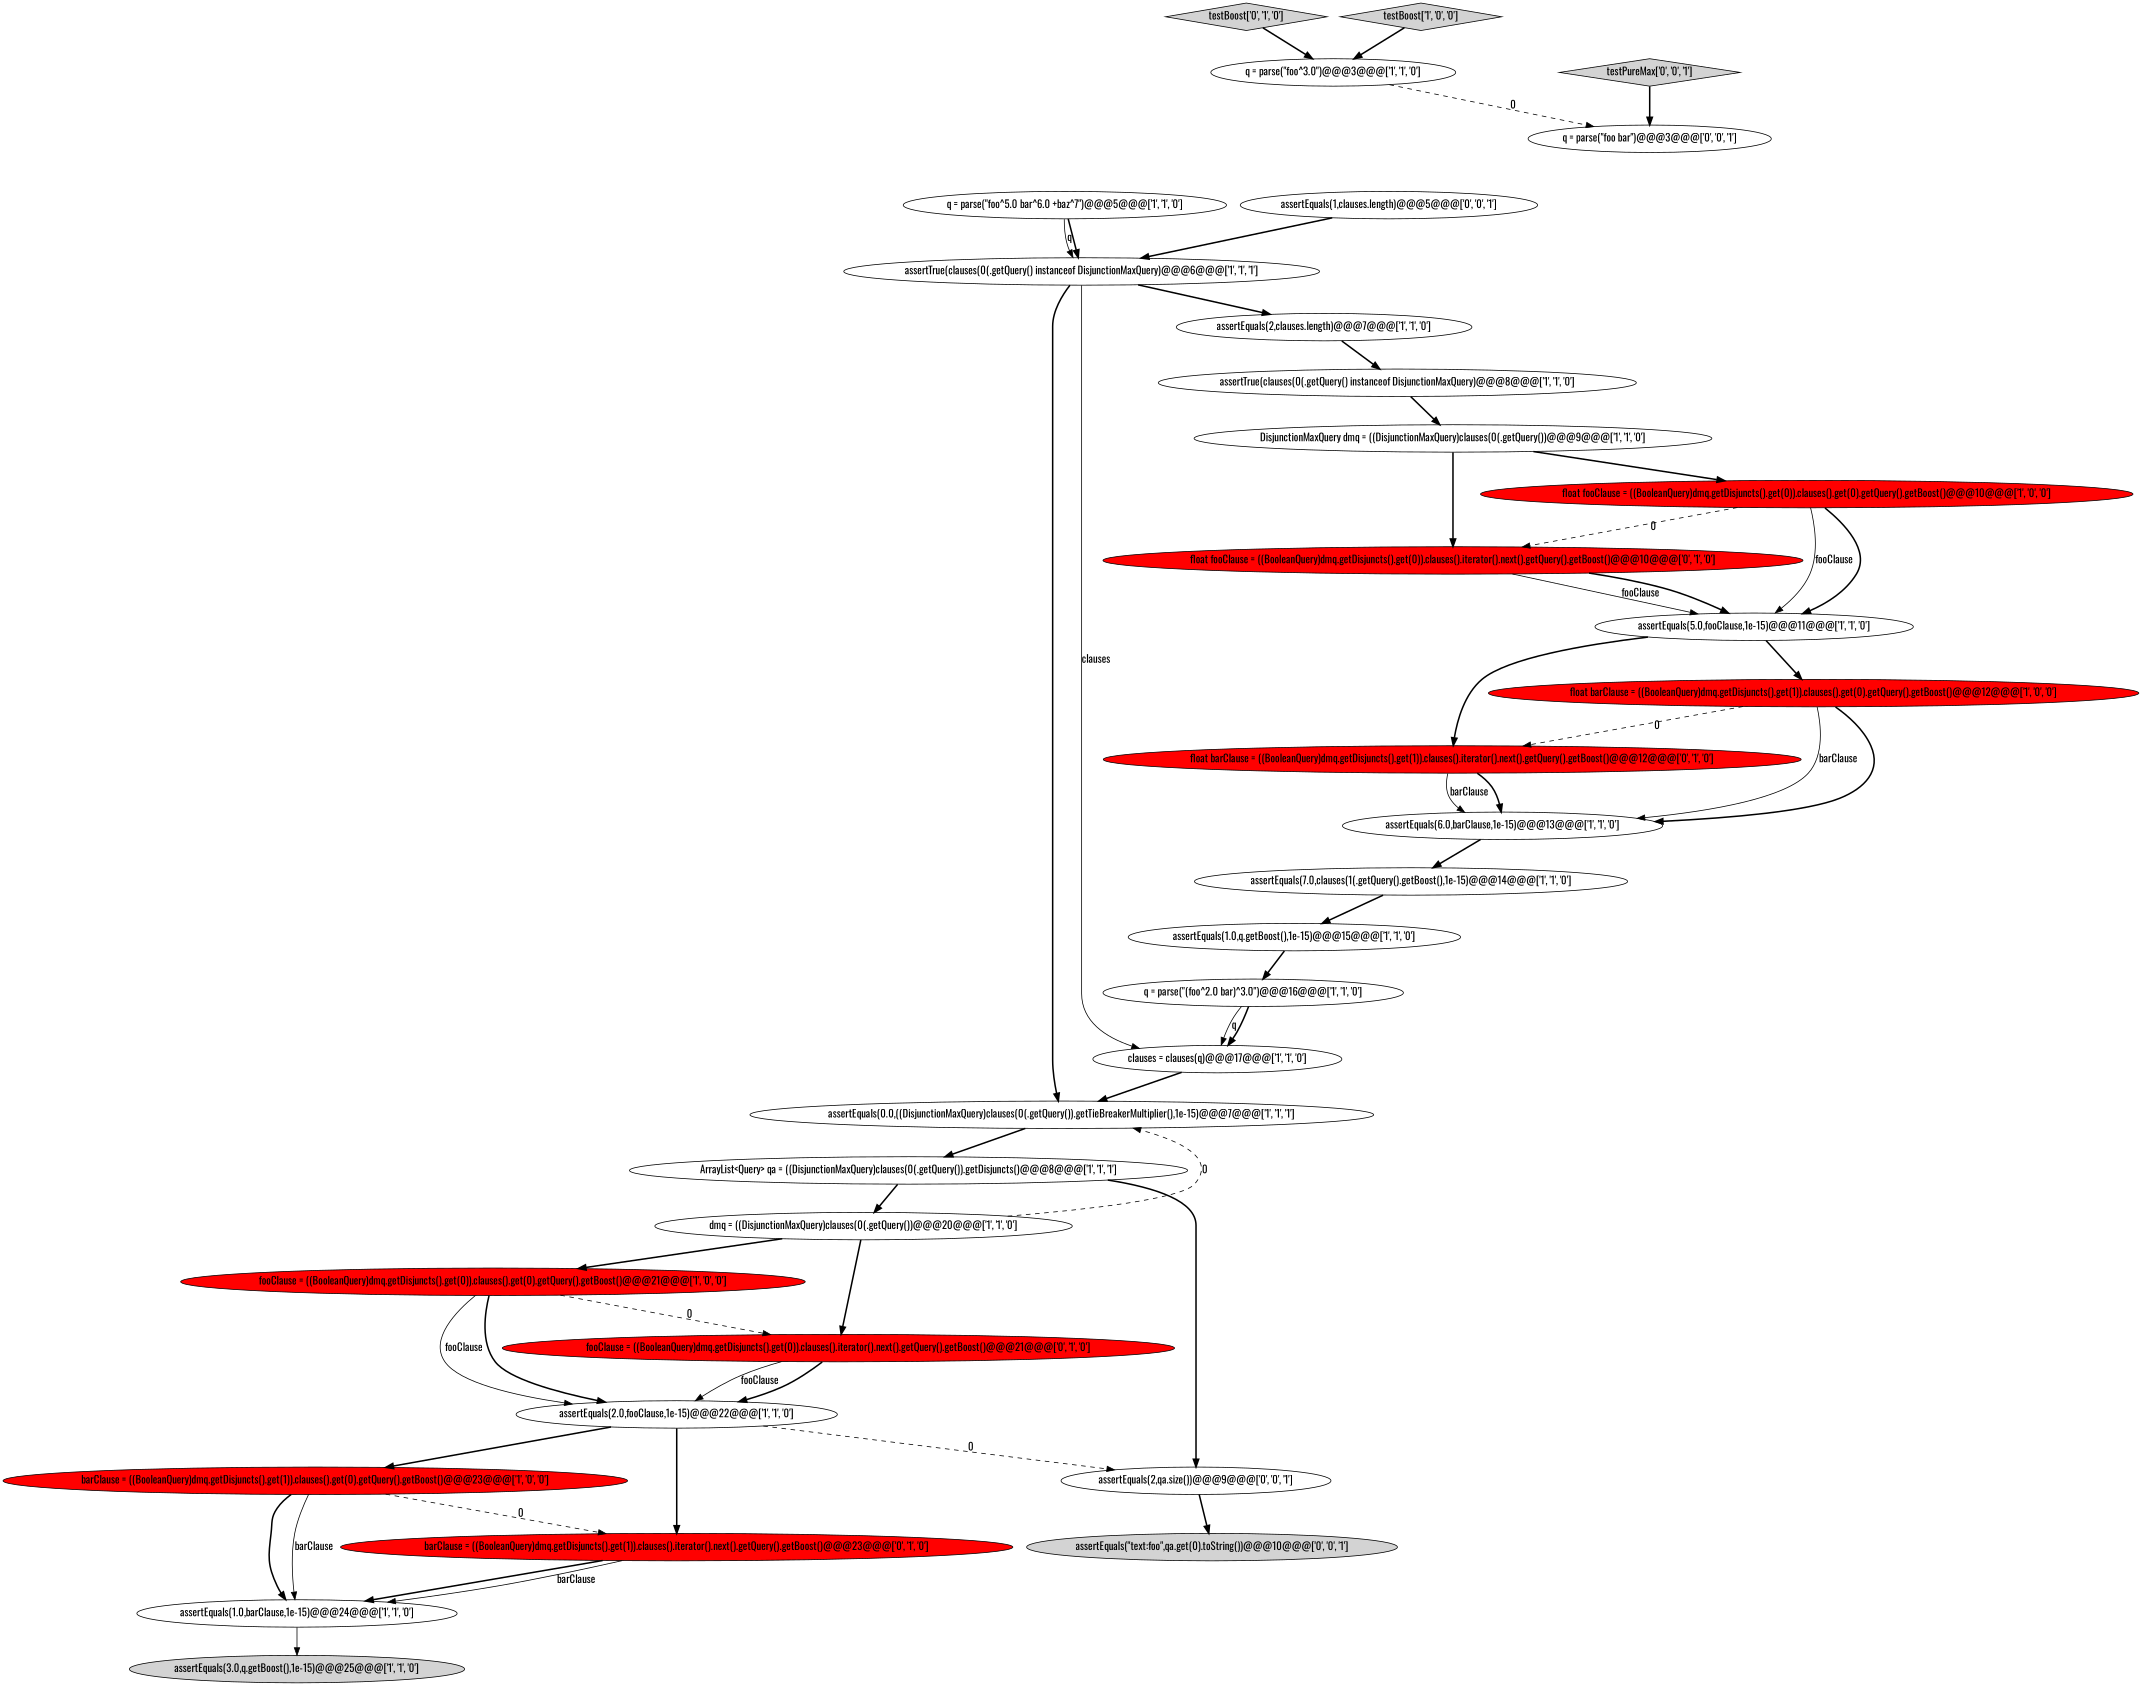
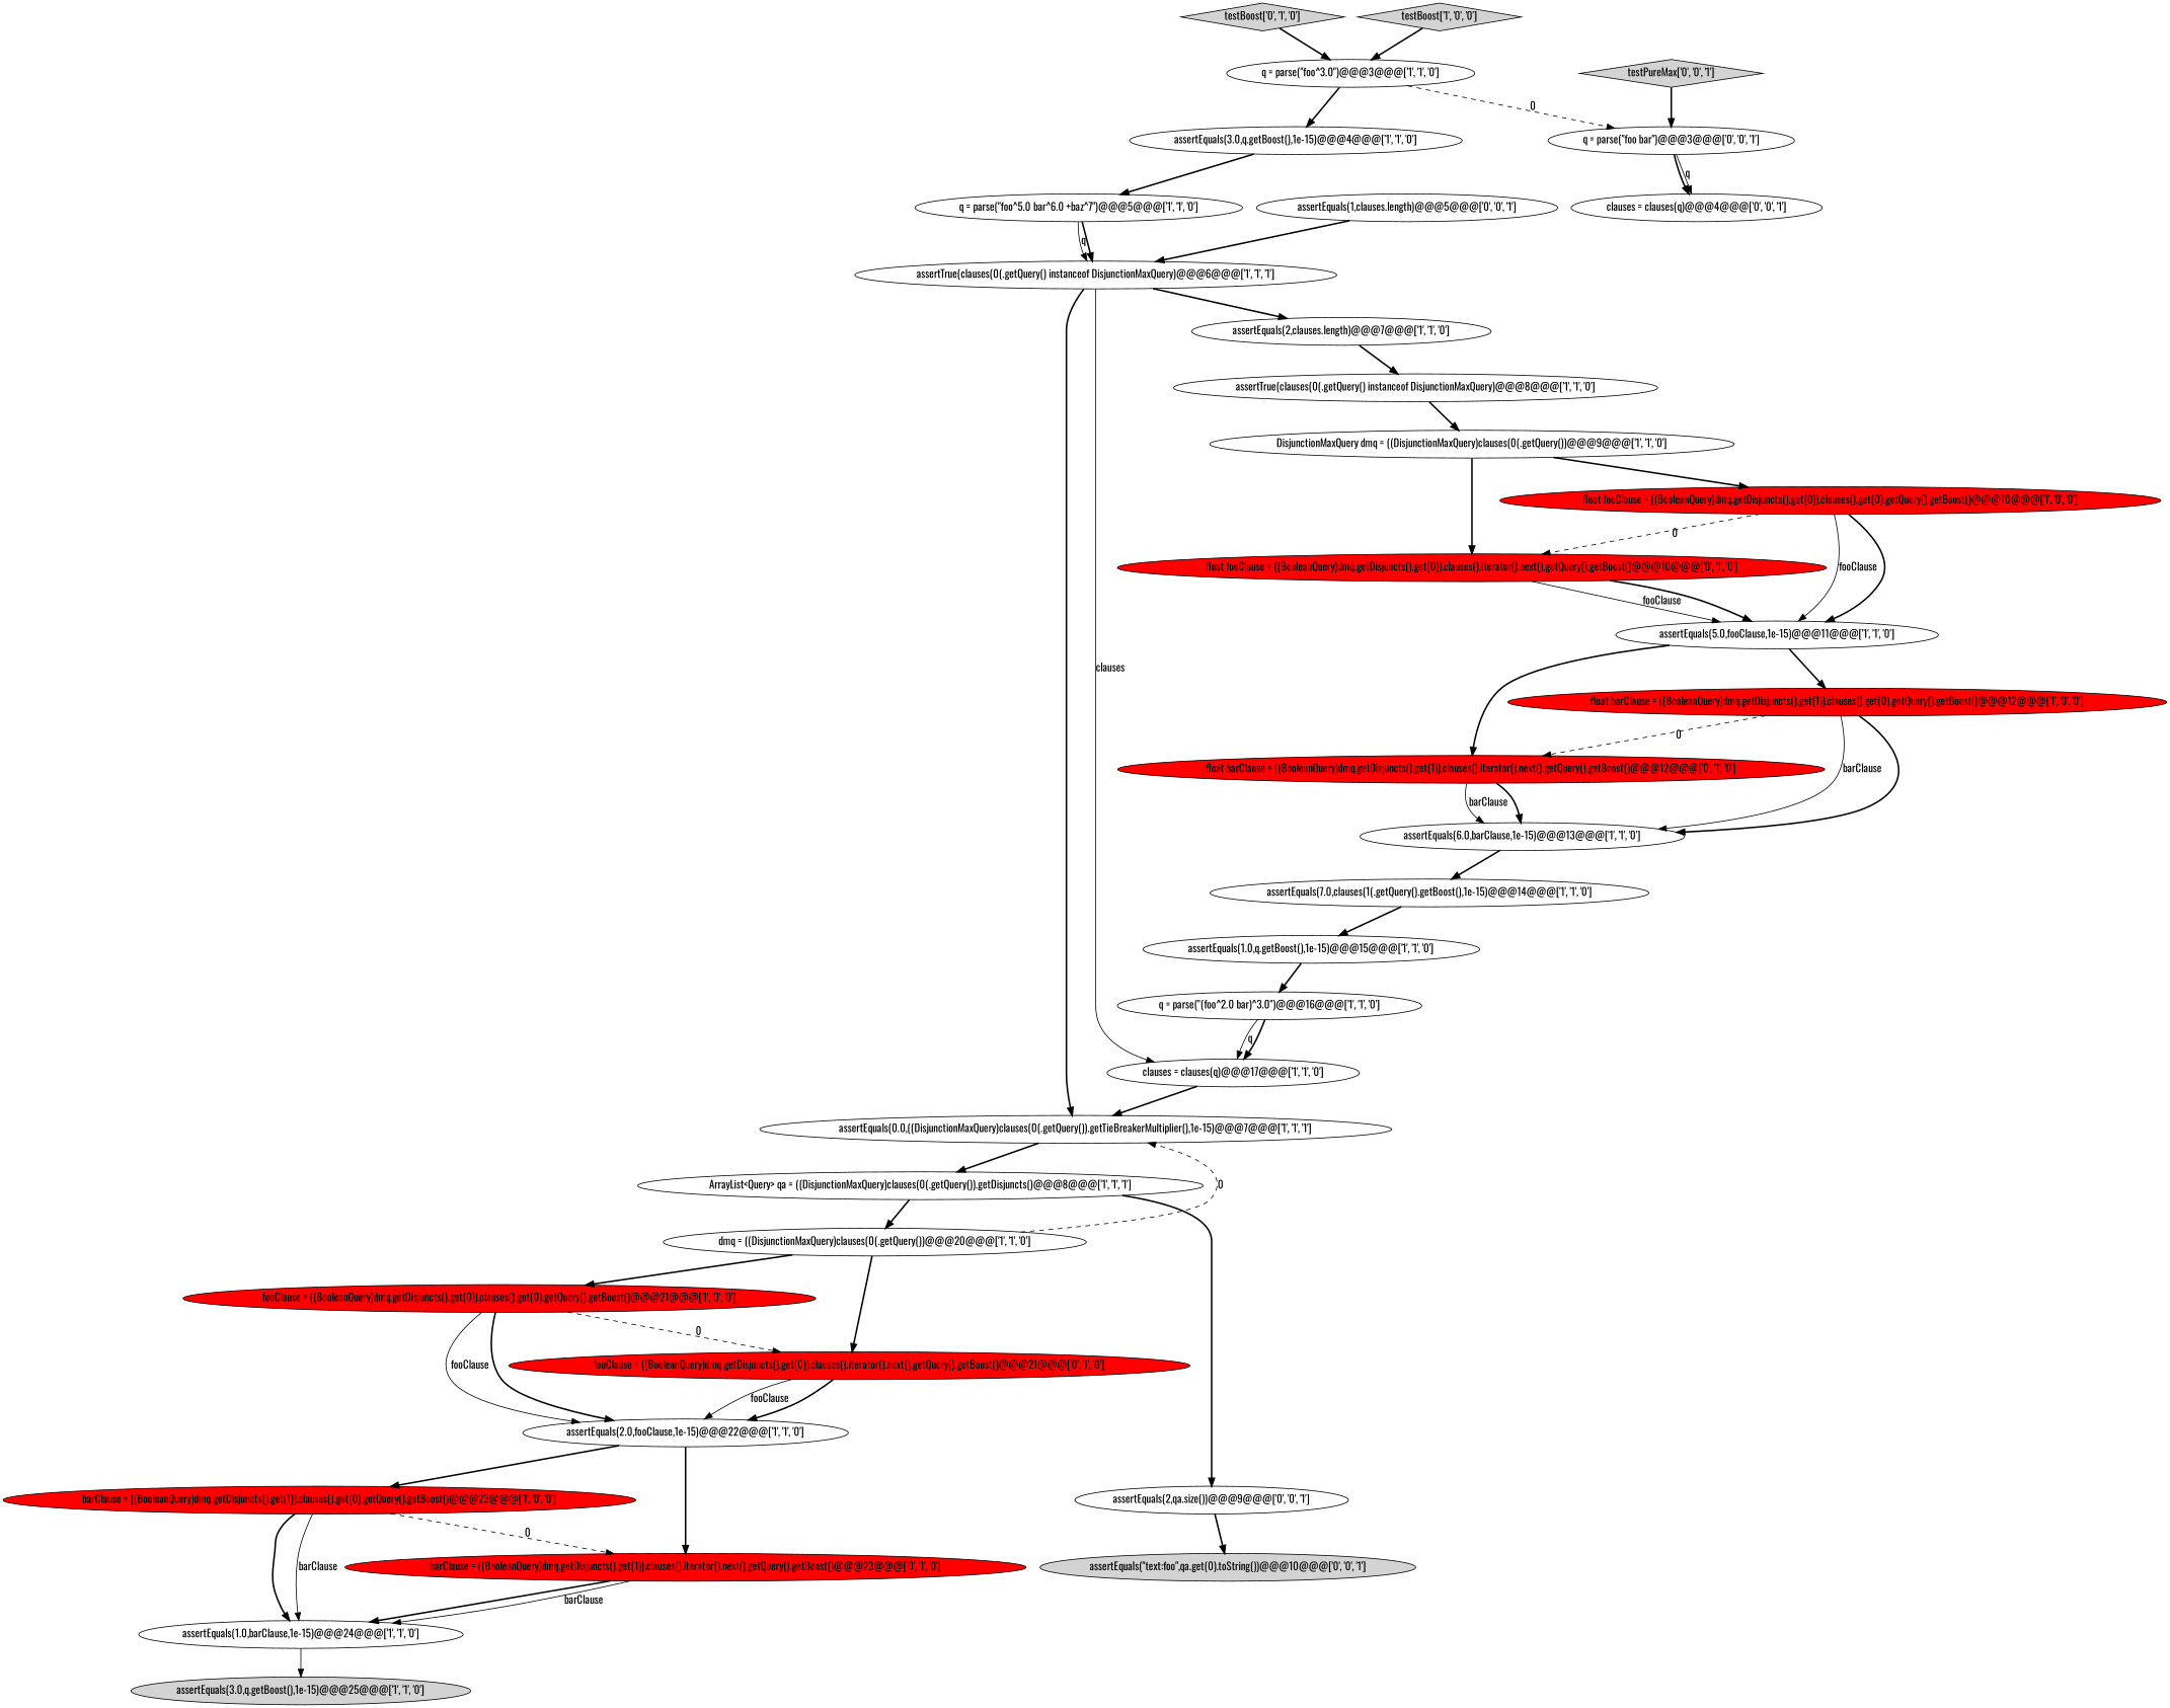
  digraph {
    fontname=Oswald
    node [fillcolor=white fontname=Oswald shape=ellipse style=filled]
    edge [fontname=Oswald style=bold]
+   n1 [label="assertEquals(3.0,q.getBoost(),1e-15)@@@4@@@['1', '1', '0']"]
    n2 [label="q = parse(\"foo^5.0 bar^6.0 +baz^7\")@@@5@@@['1', '1', '0']"]
    n3 [label="assertTrue(clauses(0(.getQuery() instanceof DisjunctionMaxQuery)@@@6@@@['1', '1', '1']"]
    n4 [label="assertEquals(1.0,q.getBoost(),1e-15)@@@15@@@['1', '1', '0']"]
    n5 [label="q = parse(\"(foo^2.0 bar)^3.0\")@@@16@@@['1', '1', '0']"]
    n6 [label="clauses = clauses(q)@@@17@@@['1', '1', '0']"]
    n7 [fillcolor=lightgray label="assertEquals(3.0,q.getBoost(),1e-15)@@@25@@@['1', '1', '0']"]
    n8 [fillcolor=red label="float fooClause = ((BooleanQuery)dmq.getDisjuncts().get(0)).clauses().iterator().next().getQuery().getBoost()@@@10@@@['0', '1', '0']"]
    n9 [label="assertEquals(5.0,fooClause,1e-15)@@@11@@@['1', '1', '0']"]
    n10 [fillcolor=red label="float barClause = ((BooleanQuery)dmq.getDisjuncts().get(1)).clauses().get(0).getQuery().getBoost()@@@12@@@['1', '0', '0']"]
    n11 [fillcolor=red label="float barClause = ((BooleanQuery)dmq.getDisjuncts().get(1)).clauses().iterator().next().getQuery().getBoost()@@@12@@@['0', '1', '0']"]
    n12 [label="assertEquals(2,qa.size())@@@9@@@['0', '0', '1']"]
    n13 [fillcolor=lightgray label="assertEquals(\"text:foo\",qa.get(0).toString())@@@10@@@['0', '0', '1']"]
    n14 [label="assertEquals(2,clauses.length)@@@7@@@['1', '1', '0']"]
    n15 [label="assertTrue(clauses(0(.getQuery() instanceof DisjunctionMaxQuery)@@@8@@@['1', '1', '0']"]
    n16 [label="DisjunctionMaxQuery dmq = ((DisjunctionMaxQuery)clauses(0(.getQuery())@@@9@@@['1', '1', '0']"]
    n17 [fillcolor=red label="fooClause = ((BooleanQuery)dmq.getDisjuncts().get(0)).clauses().iterator().next().getQuery().getBoost()@@@21@@@['0', '1', '0']"]
    n18 [label="assertEquals(2.0,fooClause,1e-15)@@@22@@@['1', '1', '0']"]
    n19 [fillcolor=red label="barClause = ((BooleanQuery)dmq.getDisjuncts().get(1)).clauses().get(0).getQuery().getBoost()@@@23@@@['1', '0', '0']"]
    n20 [fillcolor=red label="barClause = ((BooleanQuery)dmq.getDisjuncts().get(1)).clauses().iterator().next().getQuery().getBoost()@@@23@@@['0', '1', '0']"]
    n21 [label="assertEquals(6.0,barClause,1e-15)@@@13@@@['1', '1', '0']"]
    n22 [label="assertEquals(7.0,clauses(1(.getQuery().getBoost(),1e-15)@@@14@@@['1', '1', '0']"]
    n23 [label="assertEquals(0.0,((DisjunctionMaxQuery)clauses(0(.getQuery()).getTieBreakerMultiplier(),1e-15)@@@7@@@['1', '1', '1']"]
    n24 [label="q = parse(\"foo^3.0\")@@@3@@@['1', '1', '0']"]
    n25 [label="q = parse(\"foo bar\")@@@3@@@['0', '0', '1']"]
+   n26 [label="clauses = clauses(q)@@@4@@@['0', '0', '1']"]
    n27 [label="ArrayList<Query> qa = ((DisjunctionMaxQuery)clauses(0(.getQuery()).getDisjuncts()@@@8@@@['1', '1', '1']"]
    n28 [fillcolor=red label="float fooClause = ((BooleanQuery)dmq.getDisjuncts().get(0)).clauses().get(0).getQuery().getBoost()@@@10@@@['1', '0', '0']"]
    n29 [label="assertEquals(1.0,barClause,1e-15)@@@24@@@['1', '1', '0']"]
    n30 [fillcolor=red label="fooClause = ((BooleanQuery)dmq.getDisjuncts().get(0)).clauses().get(0).getQuery().getBoost()@@@21@@@['1', '0', '0']"]
    n31 [label="assertEquals(1,clauses.length)@@@5@@@['0', '0', '1']"]
    n32 [label="dmq = ((DisjunctionMaxQuery)clauses(0(.getQuery())@@@20@@@['1', '1', '0']"]
    n33 [fillcolor=lightgray label="testBoost['0', '1', '0']" shape=diamond]
    n34 [fillcolor=lightgray label="testBoost['1', '0', '0']" shape=diamond]
    n35 [fillcolor=lightgray label="testPureMax['0', '0', '1']" shape=diamond]
+   n1 -> n2
    n2 -> n3 [label=q style=solid]
    n2 -> n3
    n3 -> n6 [label=clauses style=solid]
    n3 -> n14
    n3 -> n23
    n4 -> n5
    n5 -> n6 [label=q style=solid]
    n5 -> n6
    n6 -> n23
    n8 -> n9 [label=fooClause style=solid]
    n8 -> n9
    n9 -> n10
    n9 -> n11
    n10 -> n11 [label=0 style=dashed]
    n10 -> n21
    n10 -> n21 [label=barClause style=solid]
    n11 -> n21
    n11 -> n21 [label=barClause style=solid]
    n12 -> n13
    n14 -> n15
    n15 -> n16
    n16 -> n8
    n16 -> n28
    n17 -> n18
    n17 -> n18 [label=fooClause style=solid]
-   n18 -> n12 [label=0 style=dashed]
    n18 -> n19
    n18 -> n20
    n19 -> n20 [label=0 style=dashed]
    n19 -> n29
    n19 -> n29 [label=barClause style=solid]
    n20 -> n29
    n20 -> n29 [label=barClause style=solid]
    n21 -> n22
    n22 -> n4
    n23 -> n27
+   n24 -> n1
    n24 -> n25 [label=0 style=dashed]
+   n25 -> n26
+   n25 -> n26 [label=q style=solid]
    n27 -> n12
    n27 -> n32
    n28 -> n8 [label=0 style=dashed]
    n28 -> n9 [label=fooClause style=solid]
    n28 -> n9
    n29 -> n7 [style=solid]
    n30 -> n17 [label=0 style=dashed]
    n30 -> n18
    n30 -> n18 [label=fooClause style=solid]
    n31 -> n3
    n32 -> n17
    n32 -> n23 [label=0 style=dashed]
    n32 -> n30
    n33 -> n24
    n34 -> n24
    n35 -> n25
  }
